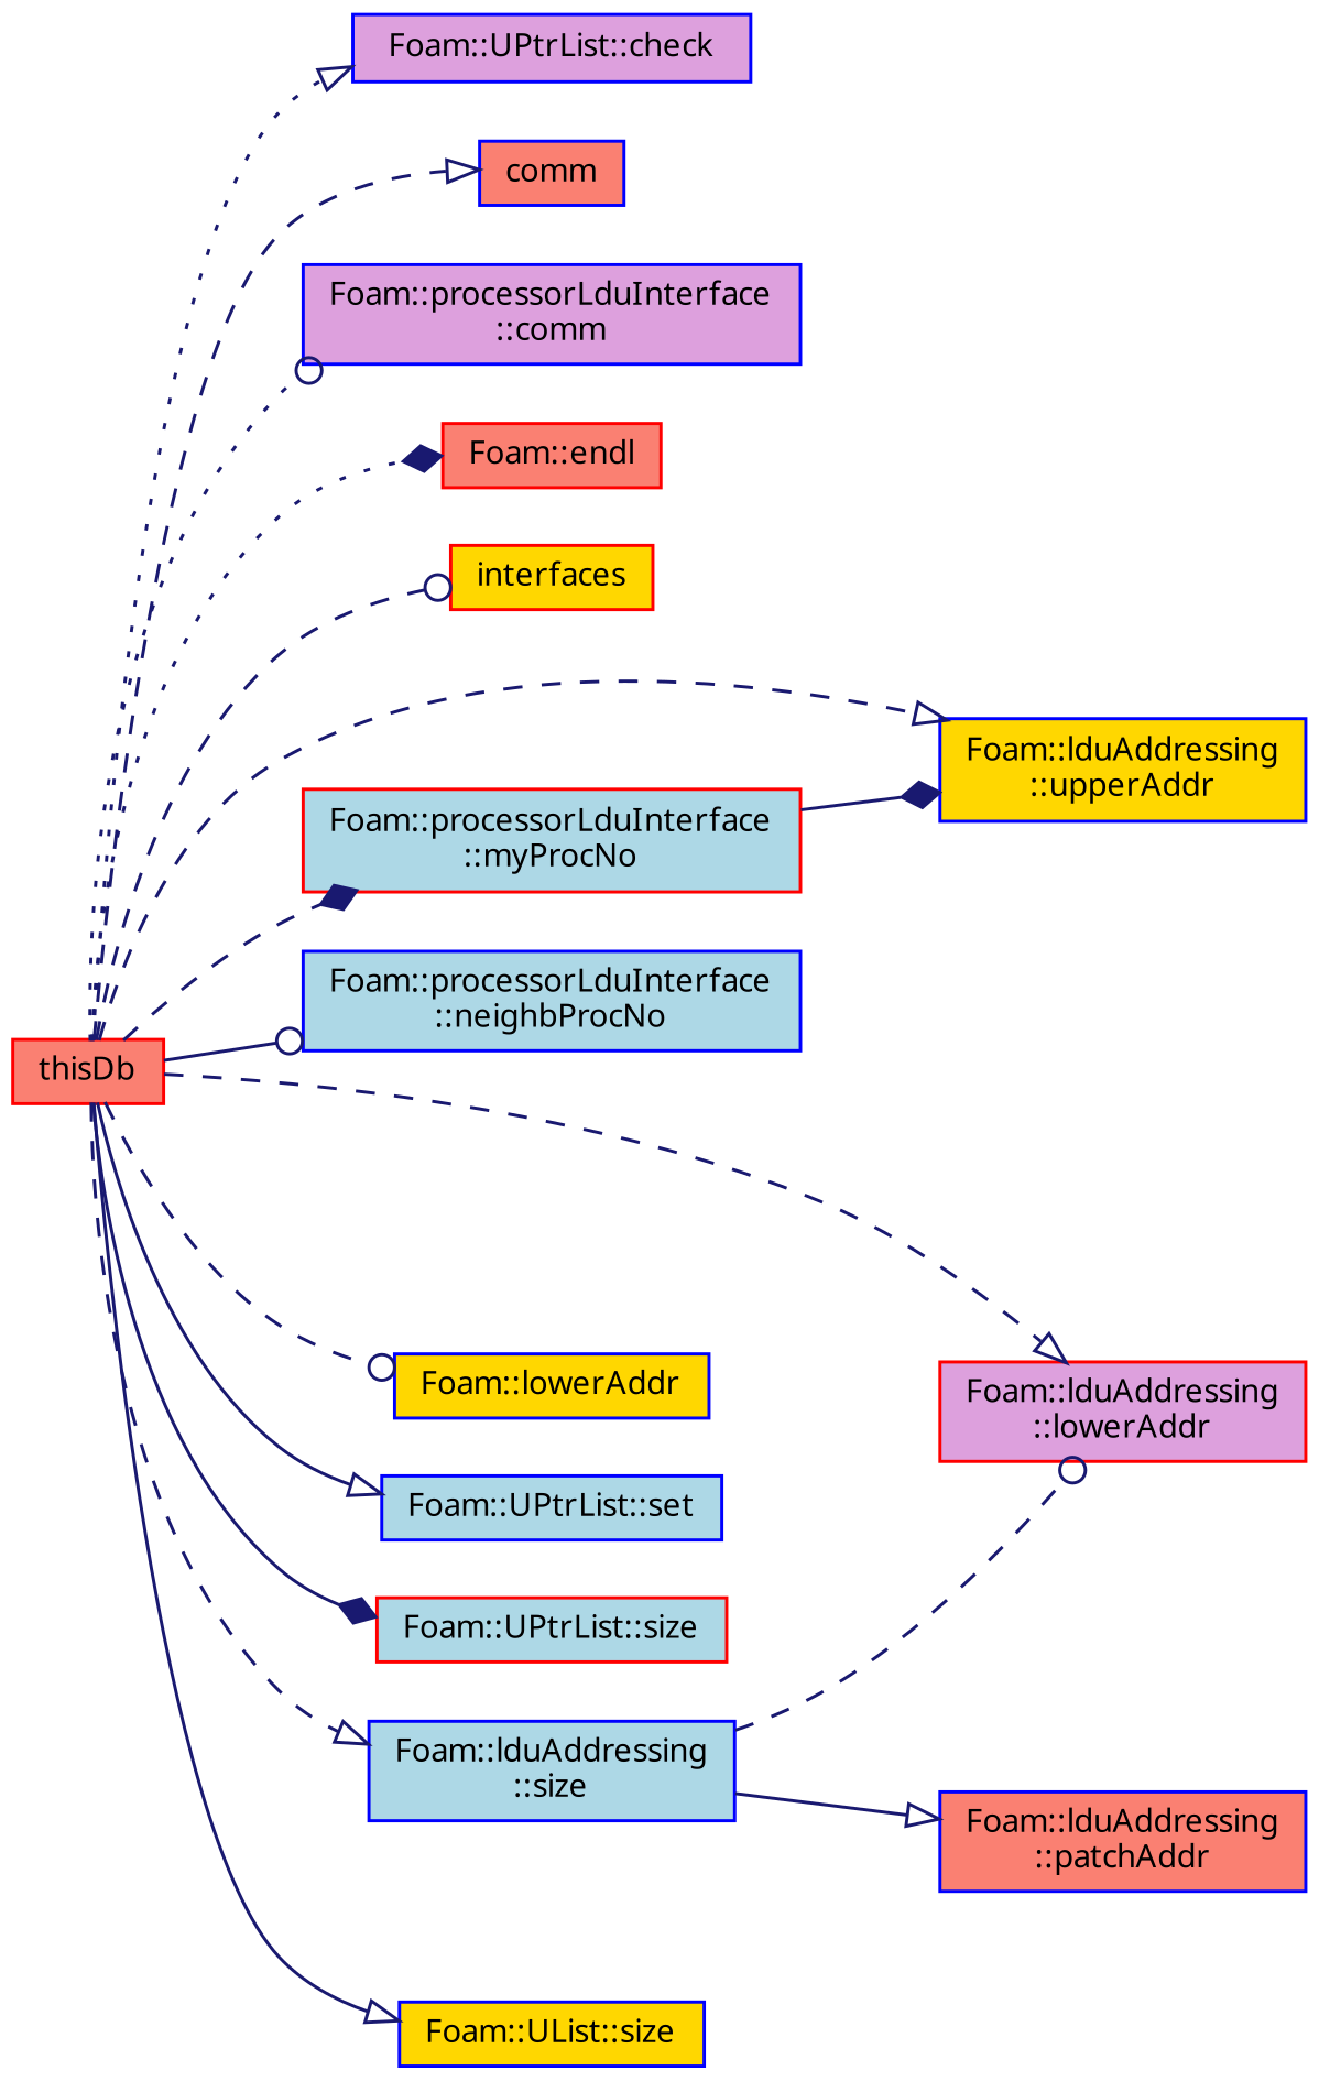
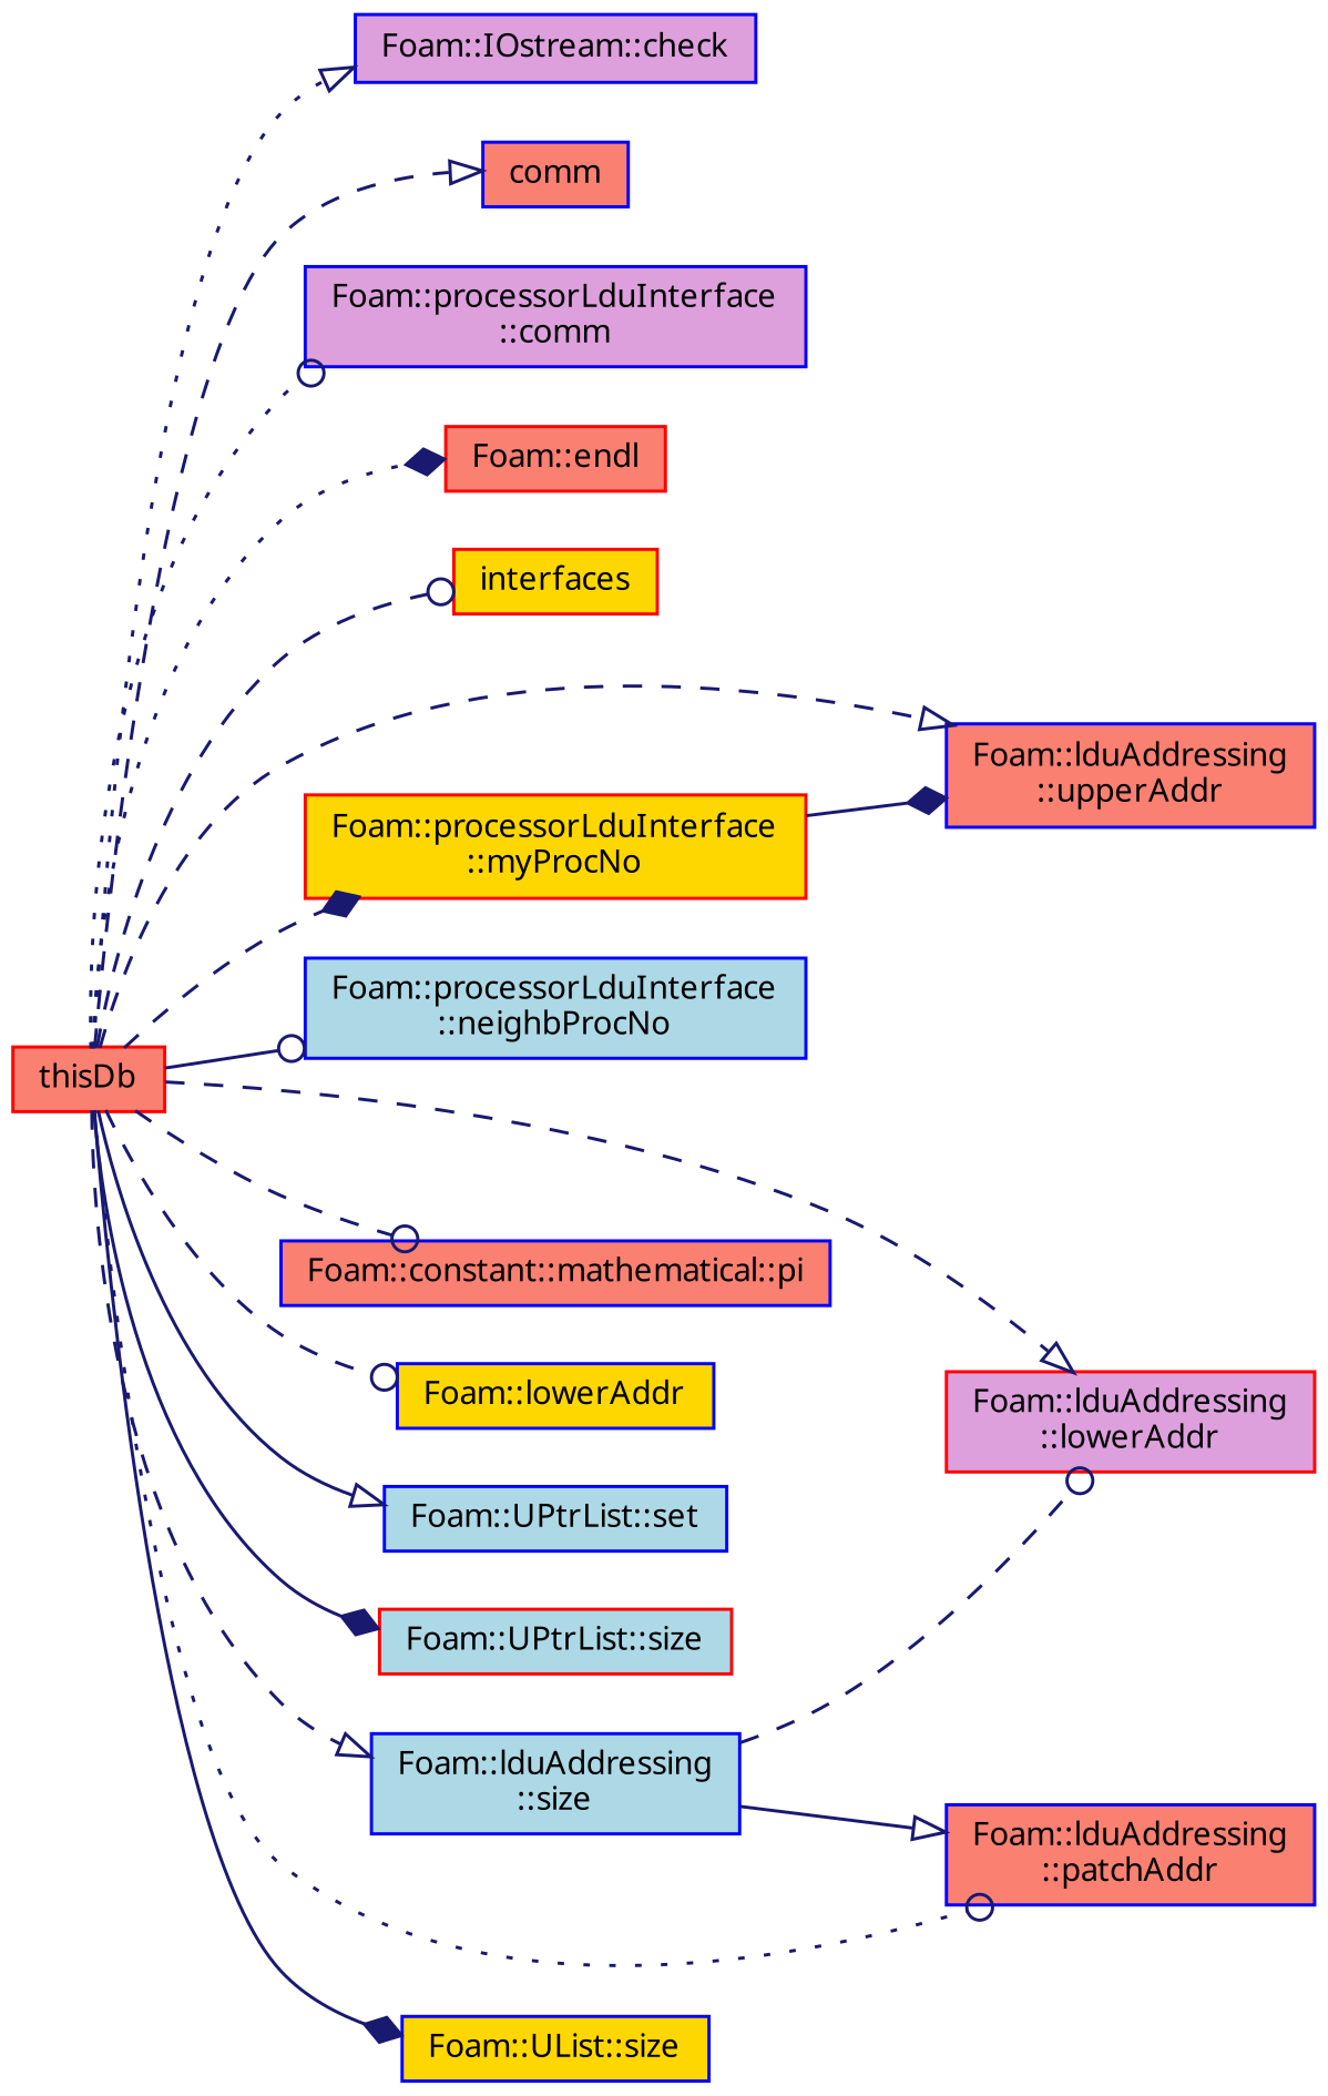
  digraph {
    fontname="Noto Sans"
    rankdir=LR
    node [color=blue fillcolor=salmon fontname="Noto Sans" fontsize=10 shape=record style=filled]
    edge [arrowhead=onormal color=midnightblue fontname="Noto Sans" fontsize=10 labelfontname=FreeSans labelfontsize=10 style=dashed]
    n1 [color=red fontcolor=black height=0.2 label=thisDb width=0.4]
-   n2 [fillcolor=plum height=0.2 label="Foam::UPtrList::check" width=0.4]
+   n2 [fillcolor=plum height=0.2 label="Foam::IOstream::check" width=0.4]
    n3 [height=0.2 label=comm width=0.4]
    n4 [fillcolor=plum height=0.2 label="Foam::processorLduInterface\l::comm" width=0.4]
    n5 [color=red height=0.2 label="Foam::endl" width=0.4]
    n6 [color=red fillcolor=gold height=0.2 label=interfaces width=0.4]
    n7 [color=red fillcolor=plum height=0.2 label="Foam::lduAddressing\l::lowerAddr" width=0.4]
-   n8 [color=red fillcolor=lightblue height=0.2 label="Foam::processorLduInterface\l::myProcNo" width=0.4]
+   n8 [color=red fillcolor=gold height=0.2 label="Foam::processorLduInterface\l::myProcNo" width=0.4]
    n9 [fillcolor=lightblue height=0.2 label="Foam::processorLduInterface\l::neighbProcNo" width=0.4]
    n10 [height=0.2 label="Foam::lduAddressing\l::patchAddr" width=0.4]
+   n11 [height=0.2 label="Foam::constant::mathematical::pi" width=0.4]
    n12 [fillcolor=gold height=0.2 label="Foam::lowerAddr" width=0.4]
    n13 [fillcolor=lightblue height=0.2 label="Foam::UPtrList::set" width=0.4]
    n14 [color=red fillcolor=lightblue height=0.2 label="Foam::UPtrList::size" width=0.4]
    n15 [fillcolor=lightblue height=0.2 label="Foam::lduAddressing\l::size" width=0.4]
-   n16 [fillcolor=gold height=0.2 label="Foam::lduAddressing\l::upperAddr" width=0.4]
+   n16 [height=0.2 label="Foam::lduAddressing\l::upperAddr" width=0.4]
    n17 [fillcolor=gold height=0.2 label="Foam::UList::size" width=0.4]
    n1 -> n2 [style=dotted]
    n1 -> n3
    n1 -> n4 [arrowhead=odot style=dotted]
    n1 -> n5 [arrowhead=diamond style=dotted]
    n1 -> n6 [arrowhead=odot]
    n1 -> n7
    n1 -> n8 [arrowhead=diamond]
    n1 -> n9 [arrowhead=odot style=solid]
+   n1 -> n10 [arrowhead=odot style=dotted]
+   n1 -> n11 [arrowhead=odot]
    n1 -> n12 [arrowhead=odot]
    n1 -> n13 [style=solid]
    n1 -> n14 [arrowhead=diamond style=solid]
    n1 -> n15
    n1 -> n16
-   n1 -> n17 [style=solid]
+   n1 -> n17 [arrowhead=diamond style=solid]
    n8 -> n16 [arrowhead=diamond style=solid]
    n15 -> n7 [arrowhead=odot]
    n15 -> n10 [style=solid]
  }
